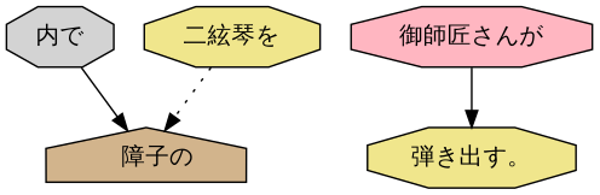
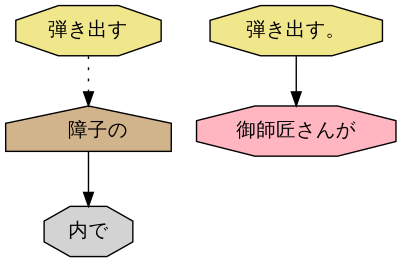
  digraph {
    node [fillcolor=khaki shape=octagon style=filled]
    edge [style=solid]
    n1 [fillcolor=tan label="　障子の" shape=house]
    n2 [fillcolor=lightgrey label="内で"]
    n3 [label="弾き出す。"]
    n4 [fillcolor=lightpink label="御師匠さんが"]
-   n5 [label="二絃琴を"]
-   n2 -> n1
-   n4 -> n3
+   n5 [label="弾き出す"]
+   n1 -> n2
+   n3 -> n4
    n5 -> n1 [style=dotted]
  }
